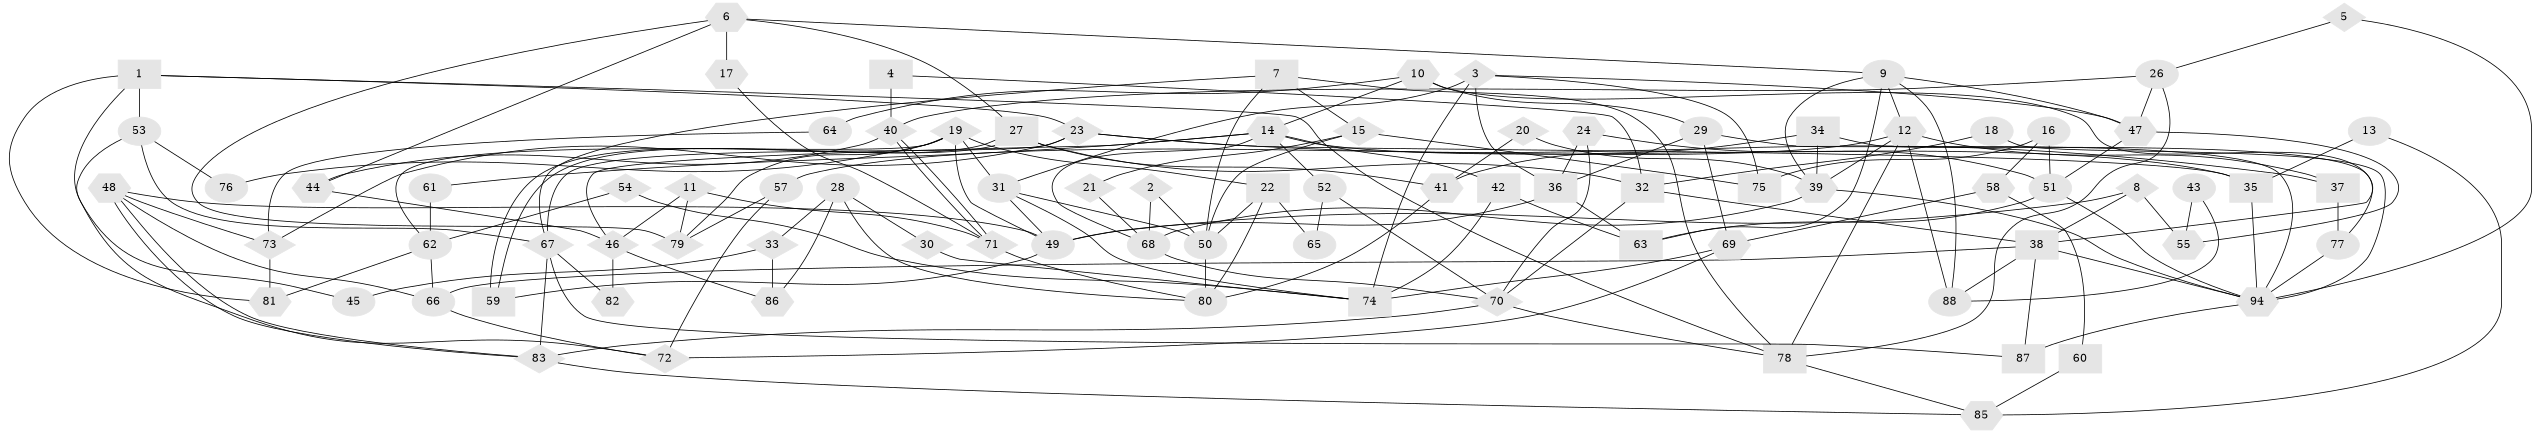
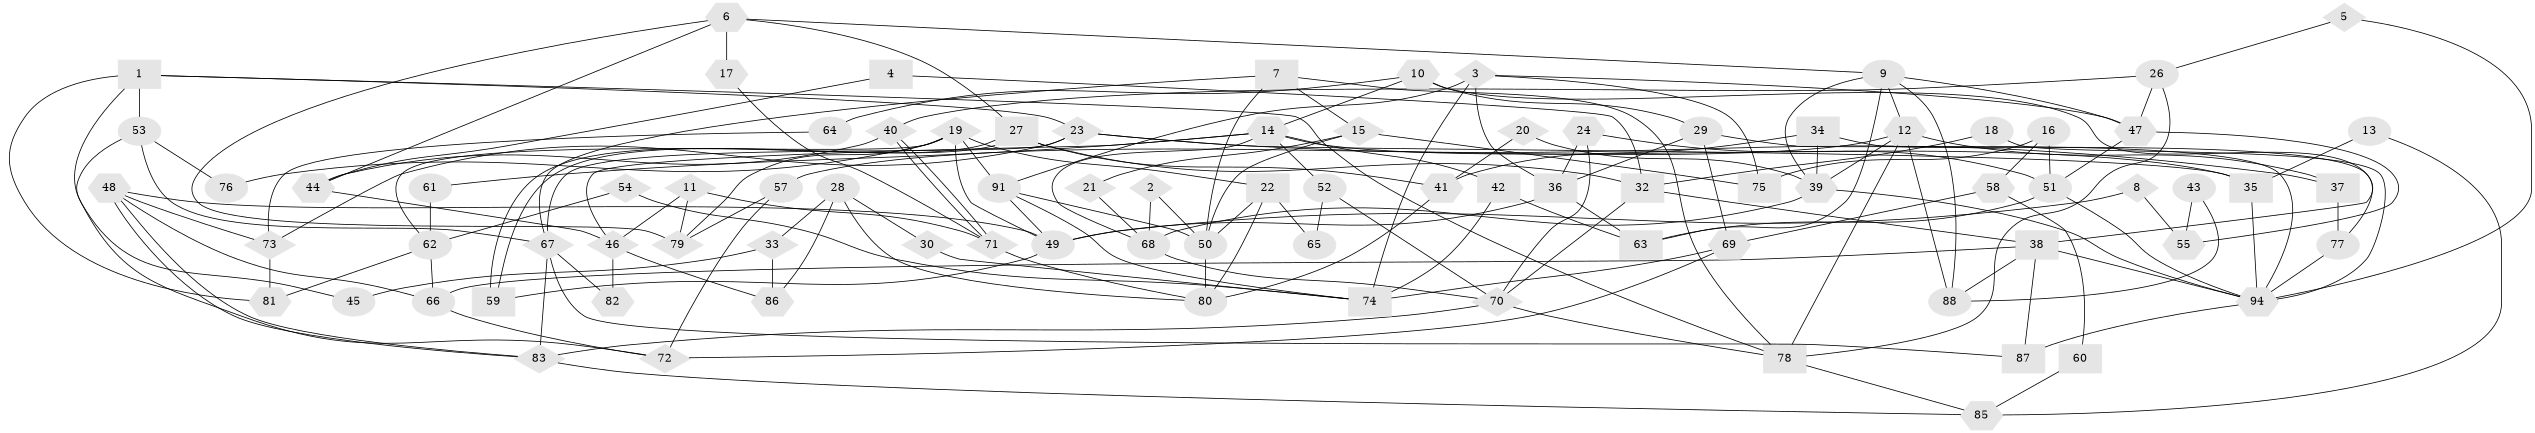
  graph {
    node [color=gray90 shape=ellipse style=filled]
    1 [shape=box]
    23 [shape=diamond]
    45
    53
    78 [shape=box]
    81 [shape=hexagon]
    67 [shape=diamond]
    37 [shape=box]
    35 [shape=box]
    73 [shape=diamond]
    76
    72 [shape=diamond]
    85 [shape=hexagon]
    2 [shape=diamond]
    50
    68
    33 [shape=diamond]
    86 [shape=hexagon]
    80
    70 [shape=diamond]
    3 [shape=diamond]
-   31
+   31 [label=91]
    36 [shape=box]
    47 [shape=hexagon]
    74 [shape=box]
    75 [shape=box]
    49
    63 [shape=box]
    55 [shape=hexagon]
    51
    4 [shape=box]
    32 [shape=box]
    40 [shape=diamond]
    38 [shape=box]
    44 [shape=hexagon]
    71 [shape=diamond]
    5 [shape=diamond]
    26
    n39 [label=94 shape=hexagon]
    87 [shape=box]
    6 [shape=hexagon]
    9
    17 [shape=hexagon]
    27 [shape=box]
    79 [shape=diamond]
    12 [shape=hexagon]
    39 [shape=hexagon]
    88
    41 [shape=hexagon]
    59 [shape=box]
    46 [shape=diamond]
    7 [shape=box]
    15 [shape=diamond]
    21 [shape=diamond]
    82 [shape=hexagon]
    83 [shape=diamond]
    8 [shape=diamond]
    66
    57
    10 [shape=hexagon]
    14 [shape=hexagon]
    29
    64
    42 [shape=box]
    52
    61
    69 [shape=hexagon]
    11 [shape=diamond]
    77
    13
    65
    62
    16
    58 [shape=hexagon]
    60 [shape=box]
    18
    19 [shape=diamond]
    22 [shape=box]
    20 [shape=diamond]
    24 [shape=hexagon]
    28
    30 [shape=diamond]
    34 [shape=box]
    43
    48 [shape=hexagon]
    54 [shape=diamond]
    1 -- 23
    1 -- 45
    1 -- 53
    1 -- 78
    1 -- 81
    23 -- 67
    23 -- 37
    23 -- 35
    23 -- 73
    53 -- 67
    53 -- 76
    53 -- 72
    78 -- 85
    67 -- 87
    67 -- 82
    67 -- 83
    37 -- 77
    35 -- n39
    73 -- 81
    2 -- 50
    2 -- 68
    50 -- 80
    68 -- 70
    33 -- 45
    33 -- 86
    70 -- 78
    70 -- 83
    3 -- 31
    3 -- 36
    3 -- 47
    3 -- 74
    3 -- 75
    31 -- 50
    31 -- 74
    31 -- 49
    36 -- 49
    36 -- 63
    47 -- 55
    47 -- 51
    49 -- 59
    51 -- 63
    51 -- n39
    4 -- 32
-   4 -- 40
+   4 -- 44
    32 -- 70
    32 -- 38
    40 -- 44
    40 -- 71
    40 -- 71
    38 -- n39
    38 -- 87
    38 -- 88
    38 -- 66
    44 -- 46
    71 -- 80
    5 -- 26
    5 -- n39
    26 -- 78
    26 -- 47
    26 -- 40
    n39 -- 87
    6 -- 44
    6 -- 9
    6 -- 17
    6 -- 27
    6 -- 79
    9 -- 47
    9 -- 63
    9 -- 12
    9 -- 39
    9 -- 88
    17 -- 71
    27 -- 32
    27 -- 41
    27 -- 59
    27 -- 59
    12 -- 78
    12 -- 37
    12 -- 39
    12 -- 88
    12 -- 57
    39 -- 68
    39 -- n39
    41 -- 80
    46 -- 86
    46 -- 82
    7 -- 78
    7 -- 67
    7 -- 50
    7 -- 15
    15 -- 50
    15 -- 75
    15 -- 21
    21 -- 68
    83 -- 85
    8 -- 49
    8 -- 55
-   8 -- 38
    66 -- 72
    57 -- 72
    57 -- 79
    10 -- 38
    10 -- 14
    10 -- 29
    10 -- 64
    14 -- 35
    14 -- 68
    14 -- 46
    14 -- 42
    14 -- 52
    14 -- 61
    29 -- 36
    29 -- n39
    29 -- 69
    64 -- 73
    42 -- 74
    42 -- 63
    52 -- 70
    52 -- 65
    61 -- 62
    69 -- 72
    69 -- 74
    11 -- 71
    11 -- 79
    11 -- 46
    77 -- n39
    13 -- 35
    13 -- 85
    62 -- 81
    62 -- 66
    16 -- 75
    16 -- 51
    16 -- 58
    58 -- 69
    58 -- 60
    60 -- 85
    18 -- 32
    18 -- n39
    19 -- 76
    19 -- 31
    19 -- 49
    19 -- 79
    19 -- 62
    19 -- 22
    22 -- 50
    22 -- 80
    22 -- 65
    20 -- 39
    20 -- 41
    24 -- 70
    24 -- 36
    24 -- 51
    28 -- 33
    28 -- 86
    28 -- 80
    28 -- 30
    30 -- 74
    34 -- 39
    34 -- 41
    34 -- 77
    43 -- 55
    43 -- 88
    48 -- 73
    48 -- 49
    48 -- 83
    48 -- 83
    48 -- 66
    54 -- 74
    54 -- 62
  }
